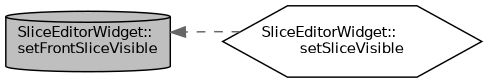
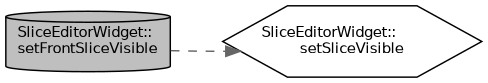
  digraph {
    rankdir=LR
    node [color=black fontname=Helvetica fontsize=10 style=filled]
    n1 [fillcolor=grey75 fontcolor=black height=0.2 label="SliceEditorWidget::\lsetFrontSliceVisible" shape=cylinder width=0.4]
    n2 [fillcolor=white height=0.2 label="SliceEditorWidget::\lsetSliceVisible" shape=hexagon width=0.4]
-   n2 -> n1 [color=gray40 fontname=Helvetica fontsize=10 labelfontname=Helvetica labelfontsize=10 style=dashed]
+   n1 -> n2 [color=gray40 fontname=Helvetica fontsize=10 labelfontname=Helvetica labelfontsize=10 style=dashed]
  }
